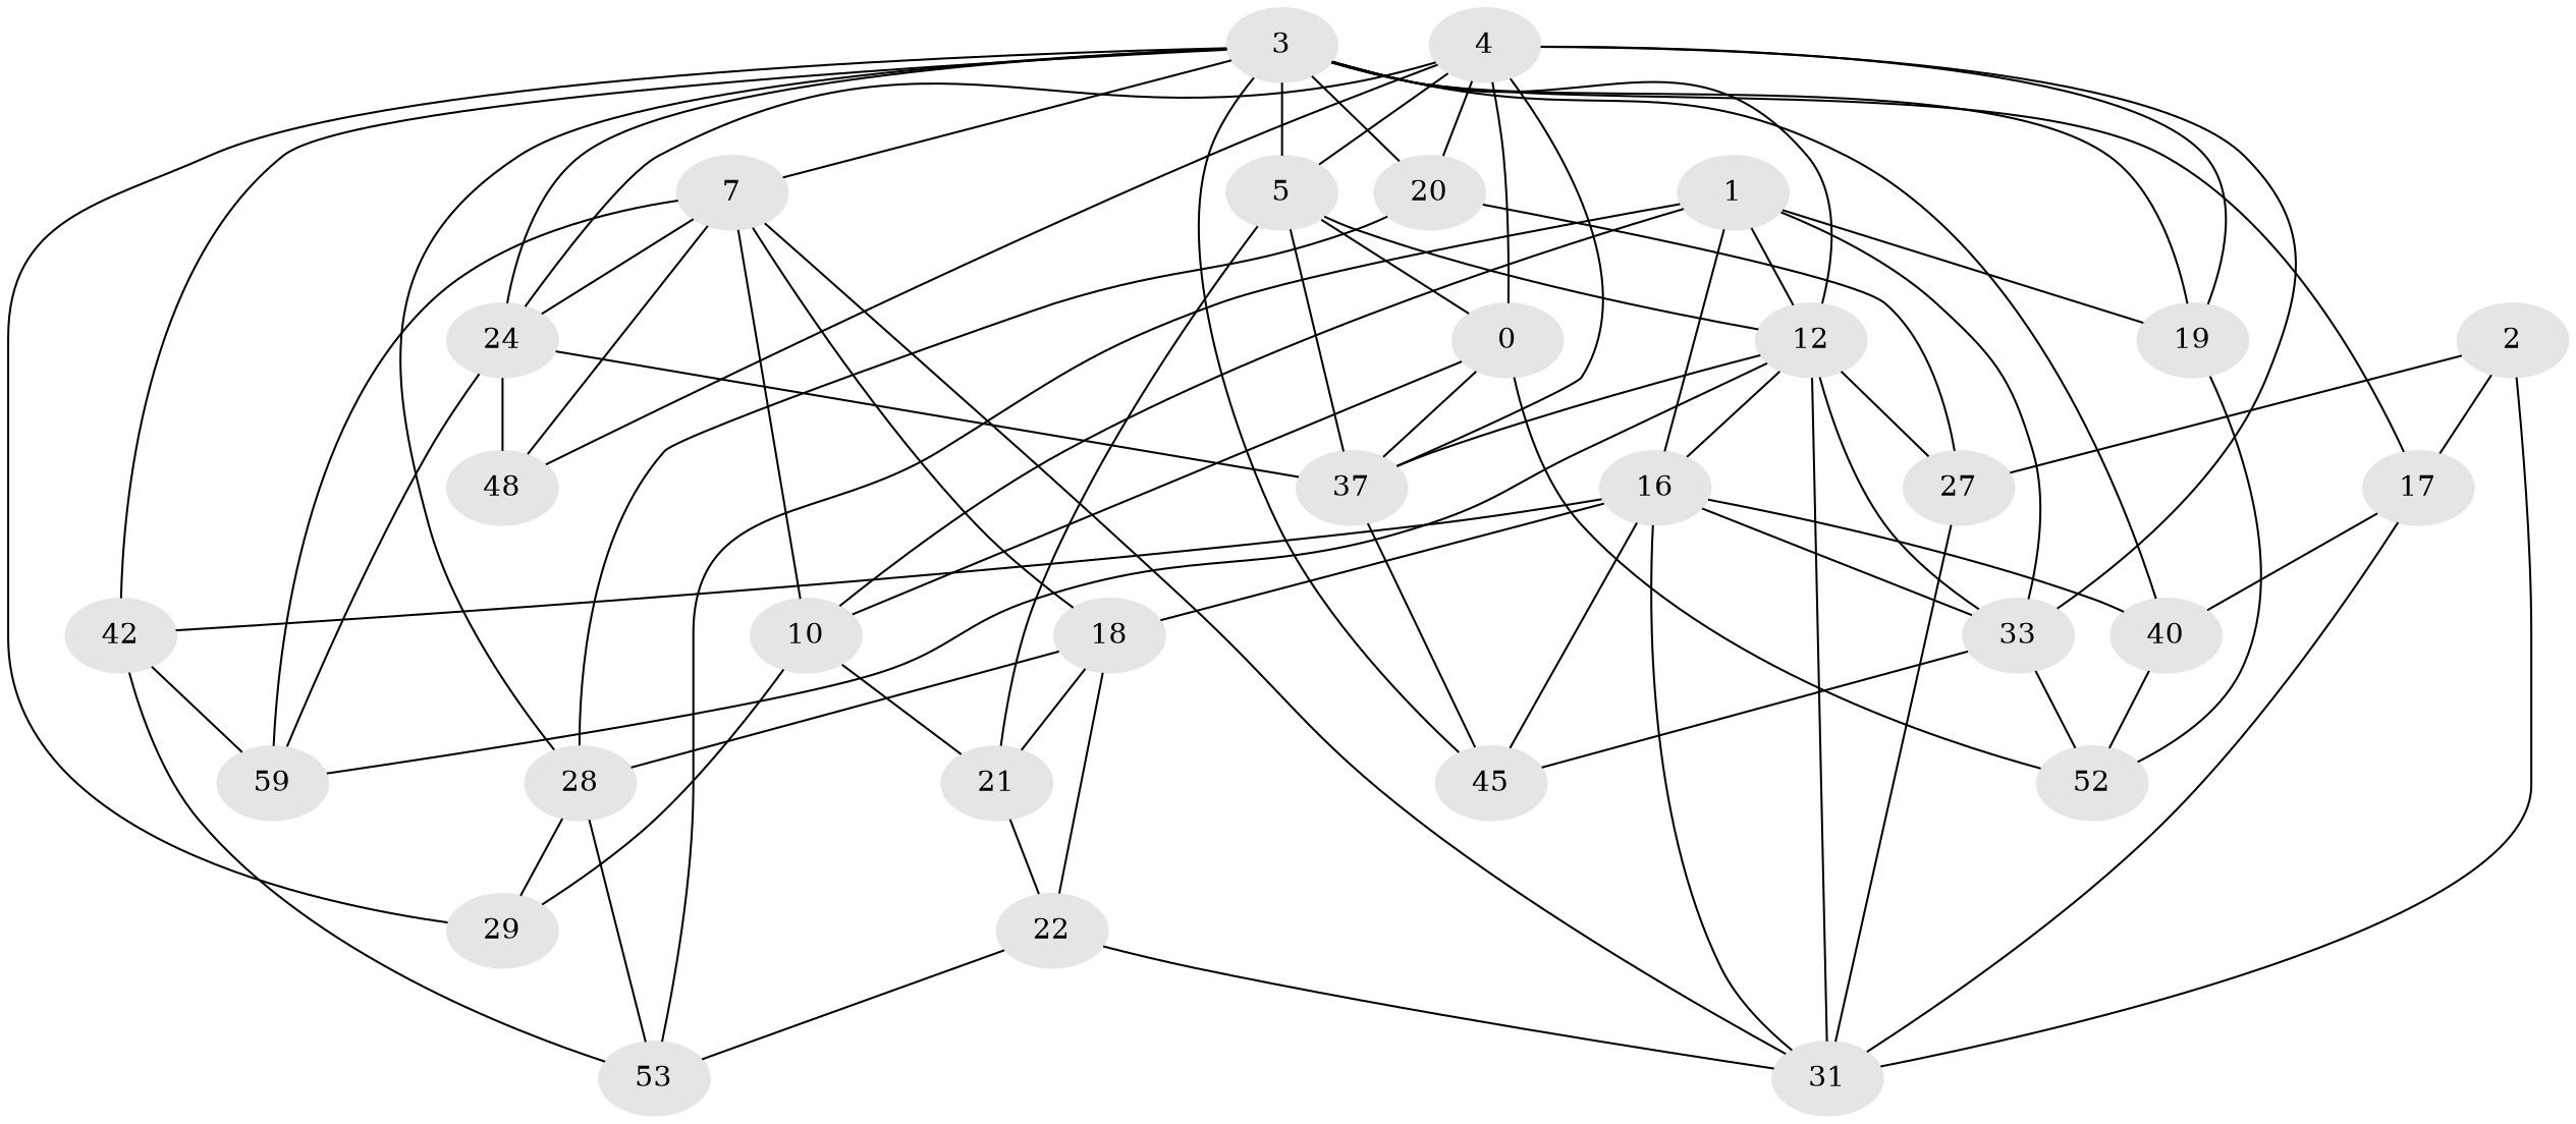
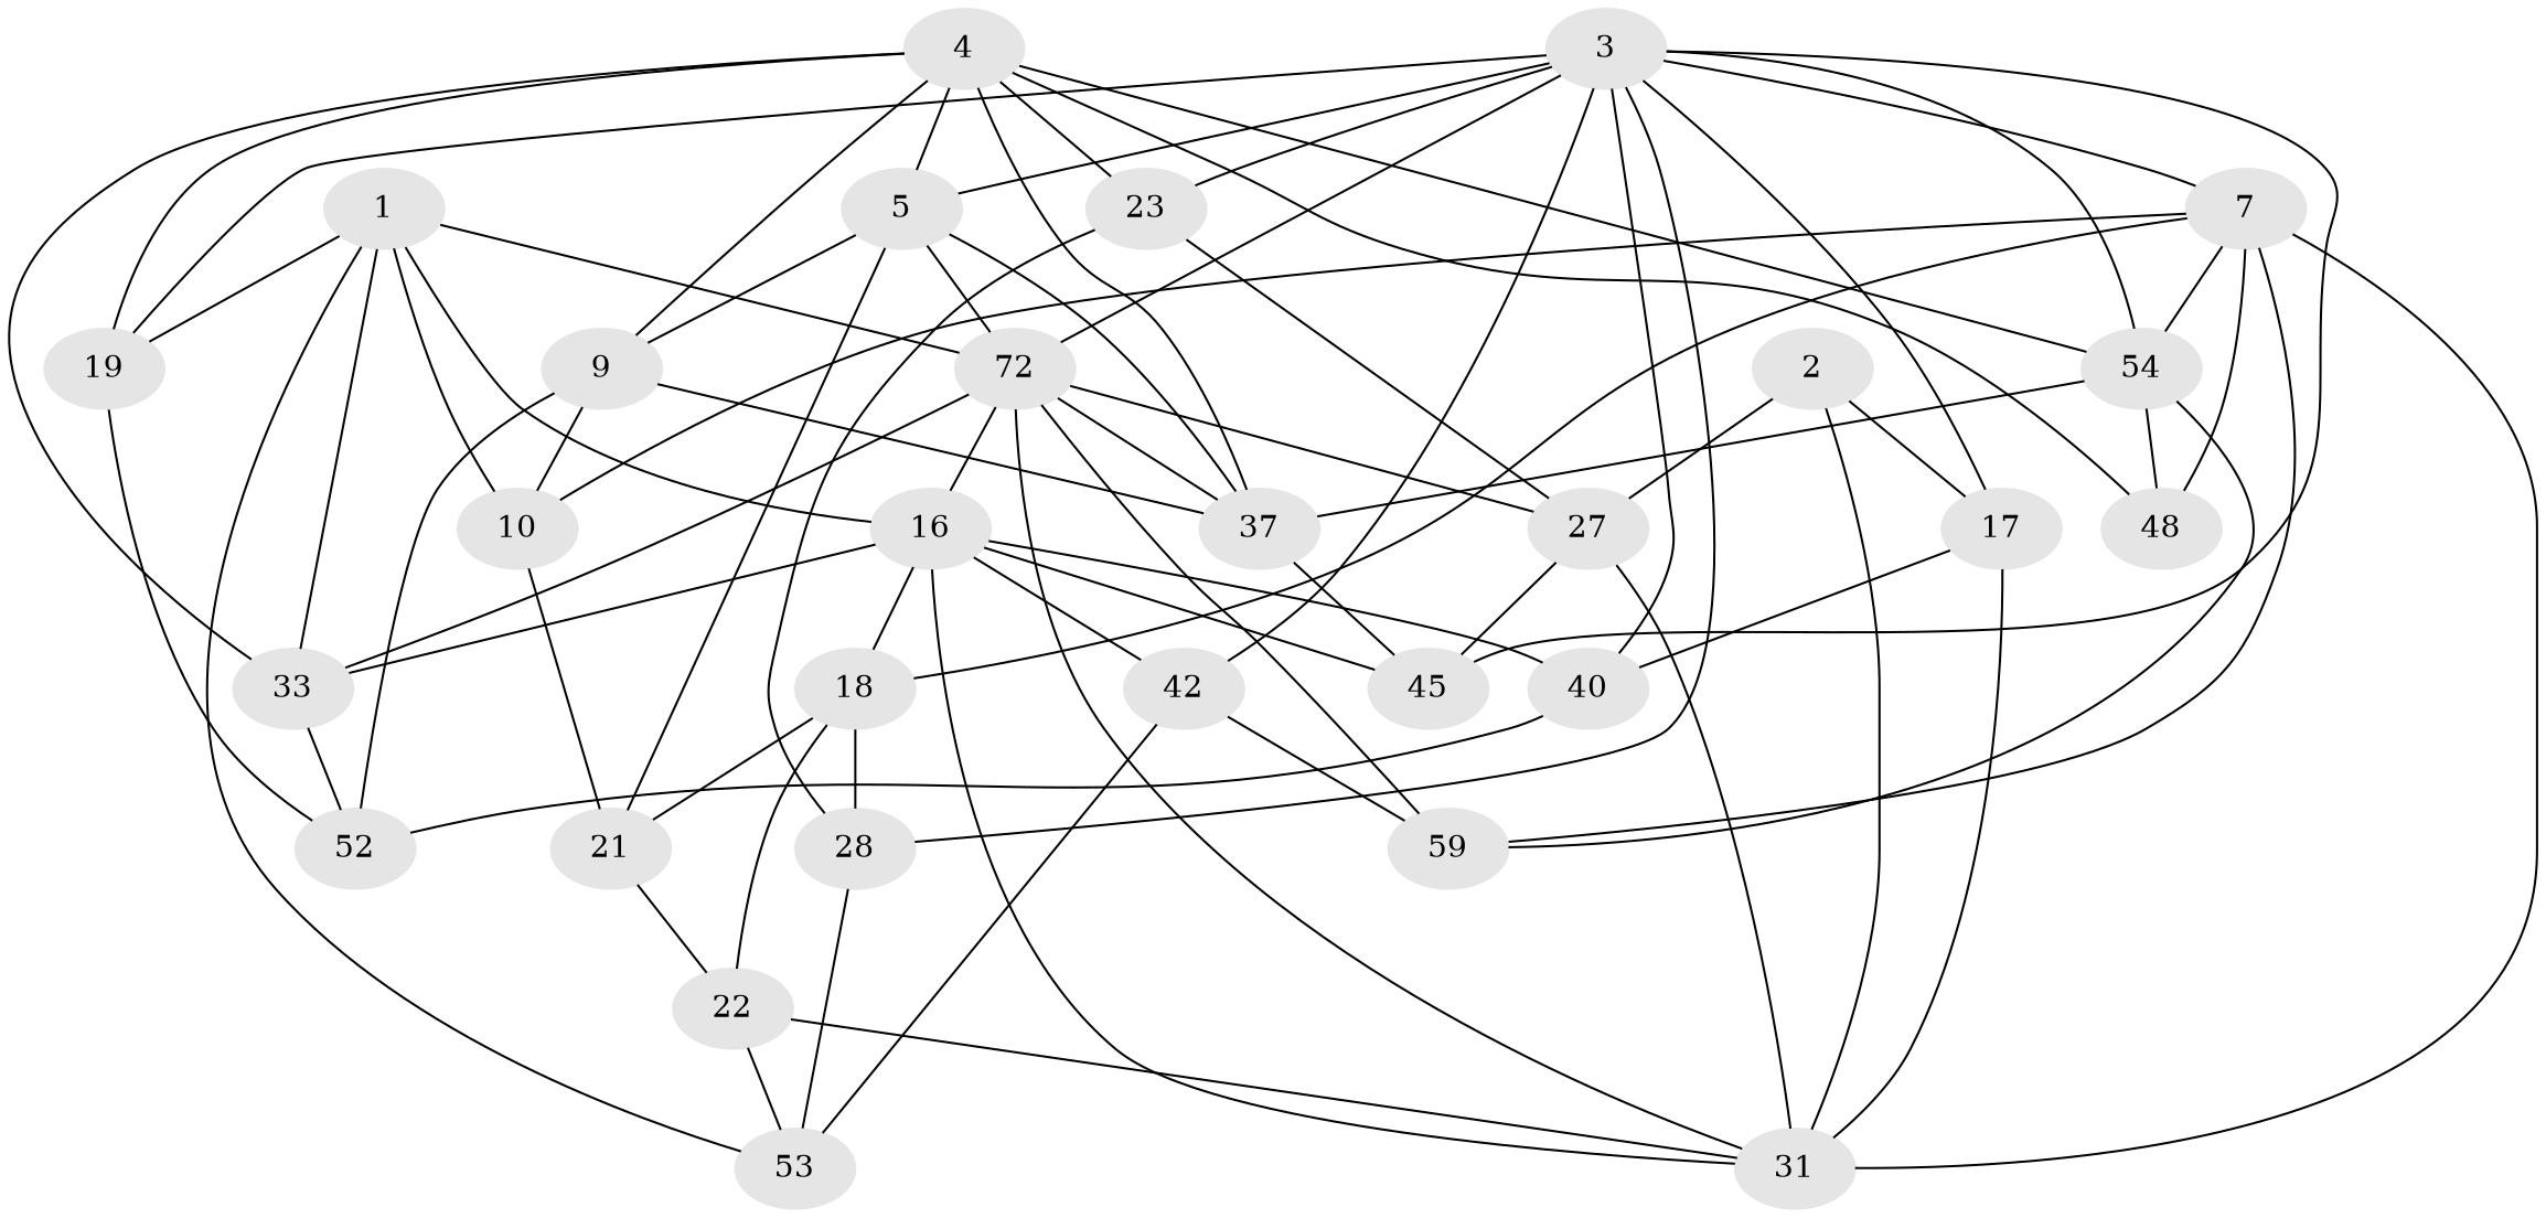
  graph {
    node [color=gray90 style=filled]
    1 [super="+34"]
    10 [super="+23"]
-   12 [super="+13"]
+   12 [super="+13" label=72]
    16 [super="+56+50"]
    19
    33 [super="+43"]
    53
-   29
    21
    27
    31 [super="+54"]
    37 [super="+49"]
    59
    40
    42
    45
    18 [super="+36"]
    52
    17 [super="+38"]
    2
    3 [super="+11+6"]
    5 [super="+51+26"]
    7 [super="+15+32"]
-   20 [super="+57"]
-   24 [super="+35"]
+   20 [super="+57" label=23]
+   24 [super="+35" label=54]
    28 [super="+44"]
-   9 [super="+46" label=0]
+   9 [super="+46"]
    48
    4 [super="+25+8"]
    22
    1 -- 10
    1 -- 12
    1 -- 16
    1 -- 19
    1 -- 33
    1 -- 53
-   10 -- 29 [weight=2]
    10 -- 21
    12 -- 16
    12 -- 33
    12 -- 27
    12 -- 31
    12 -- 37
    12 -- 59
    16 -- 33
    16 -- 31
    16 -- 40
    16 -- 42
    16 -- 45
    16 -- 18
    19 -- 52
-   33 -- 45
+   27 -- 45
    33 -- 52
    21 -- 22
    27 -- 31
    37 -- 45
    40 -- 52
    42 -- 53
    42 -- 59
    18 -- 21
    18 -- 28 [weight=2]
    18 -- 22
    17 -- 31
    17 -- 40
    2 -- 27
    2 -- 31 [weight=2]
    2 -- 17
    3 -- 12
    3 -- 19
-   3 -- 29
    3 -- 40
    3 -- 42
    3 -- 45
    3 -- 17 [weight=3]
    3 -- 5 [weight=3]
    3 -- 7
    3 -- 20
    3 -- 24
    3 -- 28
    5 -- 12
    5 -- 21
    5 -- 37
    5 -- 9
    7 -- 10
    7 -- 31
    7 -- 59
    7 -- 18
    7 -- 24
    7 -- 48 [weight=2]
    20 -- 27
    20 -- 28
    24 -- 37
    24 -- 59
    24 -- 48
    28 -- 53
-   28 -- 29
    9 -- 10
    9 -- 37
    9 -- 52
    4 -- 19
    4 -- 33
    4 -- 37
    4 -- 5
    4 -- 20 [weight=2]
    4 -- 24
    4 -- 9 [weight=2]
    4 -- 48
    22 -- 53
    22 -- 31
  }
